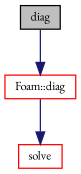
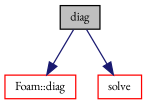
  digraph {
    fontname="EB Garamond"
    rankdir=TB
    node [color=red fontname="EB Garamond" fontsize=10 shape=record]
    edge [color=midnightblue fontname="EB Garamond" fontsize=10 labelfontname=FreeSans labelfontsize=10 style=solid]
    n1 [color=black fillcolor=grey75 fontcolor=black height=0.2 label=diag style=filled width=0.4]
    n2 [height=0.2 label="Foam::diag" width=0.4]
    n3 [height=0.2 label=solve width=0.4]
    n1 -> n2
-   n2 -> n3
+   n1 -> n3
  }
